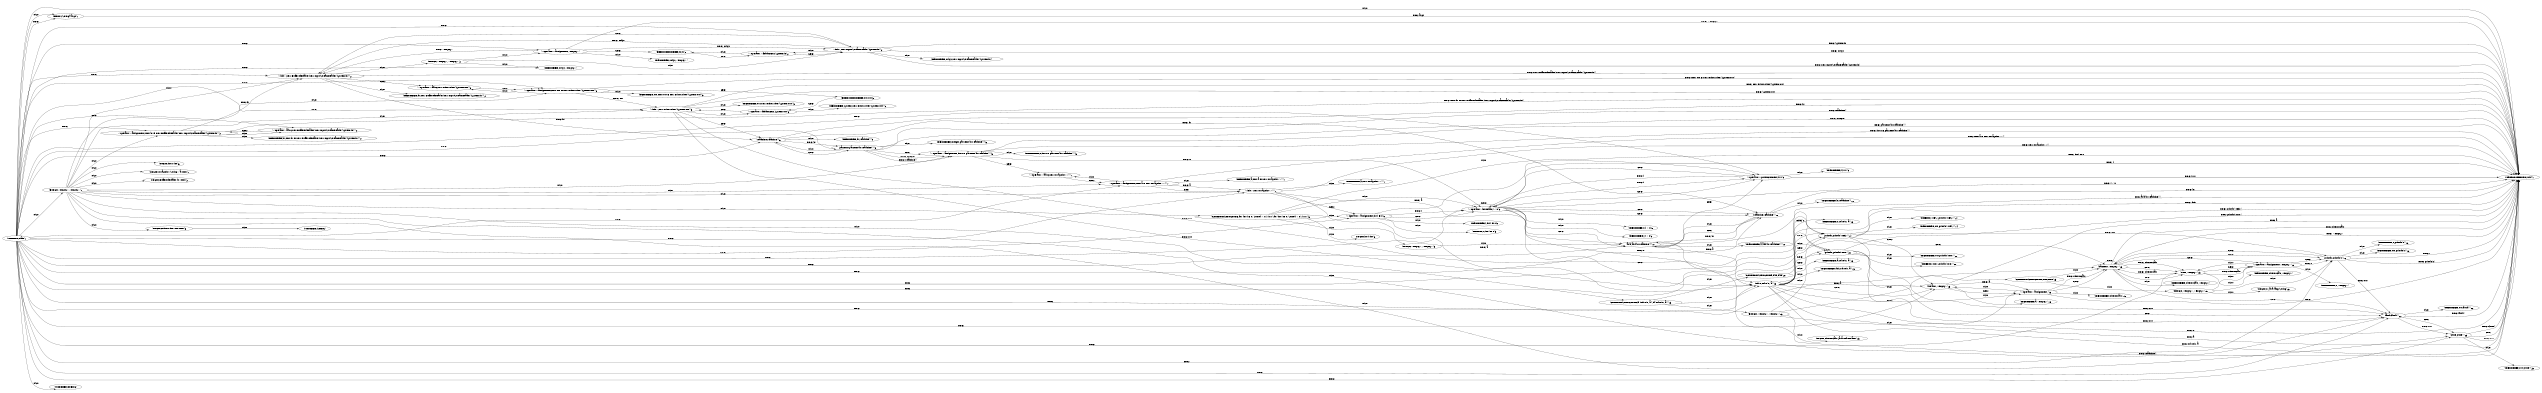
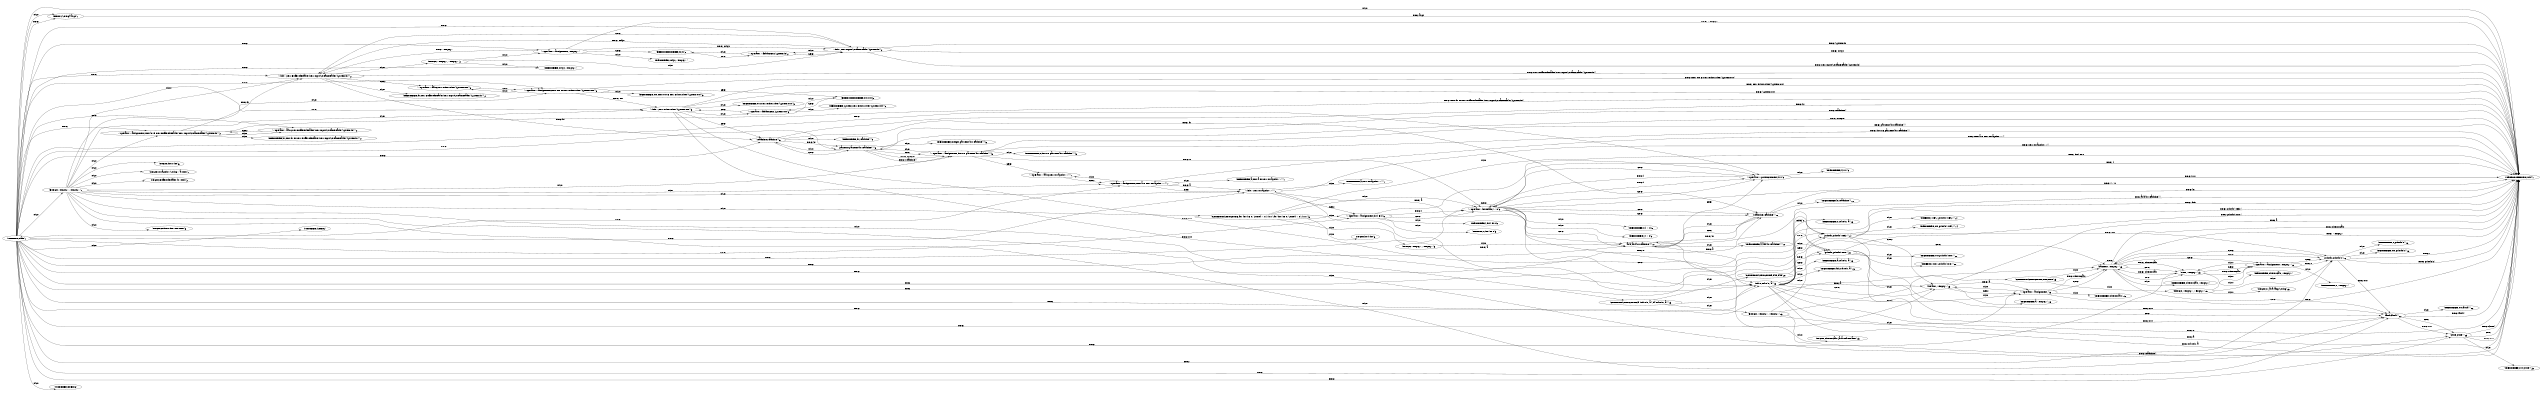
  digraph {
    rankdir=LR
    n1 [label=<(METHOD,main)<SUB>1</SUB>>]
    n2 [label=<(PARAM,String[] args)<SUB>1</SUB>>]
    n3 [label=<(BLOCK,&lt;empty&gt;,&lt;empty&gt;)<SUB>1</SUB>>]
    n4 [label=<(&lt;operator&gt;.assignment,ANY br = new BufferedReader(new InputStreamReader(System.in)))<SUB>2</SUB>>]
    n5 [label=<(&lt;operator&gt;.alloc,new BufferedReader(new InputStreamReader(System.in)))<SUB>2</SUB>>]
    n6 [label=<(&lt;init&gt;,new BufferedReader(new InputStreamReader(System.in)))<SUB>2</SUB>>]
    n7 [label=<(&lt;operator&gt;.assignment,&lt;empty&gt;)>]
    n8 [label=<(&lt;init&gt;,new InputStreamReader(System.in))<SUB>2</SUB>>]
    n9 [label=<(IDENTIFIER,$obj0,&lt;empty&gt;)>]
    n10 [label=<(&lt;operator&gt;.assignment,ANY out = new PrintWriter(System.out))<SUB>3</SUB>>]
    n11 [label=<(&lt;init&gt;,new PrintWriter(System.out))<SUB>3</SUB>>]
    n12 [label=<(parseInt,parseInt(br.readLine()))<SUB>5</SUB>>]
    n13 [label=<(readLine,readLine())<SUB>5</SUB>>]
    n14 [label=<(&lt;operator&gt;.assignment,ANY a = new ArrayList&lt;&gt;())<SUB>7</SUB>>]
    n15 [label=<(&lt;init&gt;,new ArrayList&lt;&gt;())<SUB>7</SUB>>]
    n16 [label=<(&lt;operator&gt;.assignment,int i = 0)<SUB>9</SUB>>]
    n17 [label=<(&lt;operator&gt;.lessThan,i &lt; n)<SUB>9</SUB>>]
    n18 [label=<(&lt;operator&gt;.postIncrement,i++)<SUB>9</SUB>>]
    n19 [label=<(add,add(br.readLine()))<SUB>10</SUB>>]
    n20 [label=<(readLine,readLine())<SUB>10</SUB>>]
    n21 [label=<(solve,solve(n, a))<SUB>13</SUB>>]
    n22 [label=<(println,println(&quot;YES&quot;))<SUB>14</SUB>>]
    n23 [label=<(iterator,&lt;empty&gt;)<SUB>15</SUB>>]
    n24 [label=<(hasNext,&lt;empty&gt;)<SUB>15</SUB>>]
    n25 [label=<(next,&lt;empty&gt;)<SUB>15</SUB>>]
    n26 [label=<(println,println(s))<SUB>16</SUB>>]
    n27 [label=<(println,println(&quot;NO&quot;))<SUB>20</SUB>>]
    n28 [label=<(flush,flush())<SUB>22</SUB>>]
    n29 [label=<(close,close())<SUB>23</SUB>>]
    n30 [label=<(MODIFIER,PUBLIC)>]
    n31 [label=<(MODIFIER,STATIC)>]
    n32 [label=<(METHOD_RETURN,void)<SUB>1</SUB>>]
    n33 [label=<(LOCAL,BufferedReader br: ANY)<SUB>2</SUB>>]
    n34 [label=<(LOCAL,PrintWriter out: ANY)<SUB>3</SUB>>]
    n35 [label=<(LOCAL,int n: int)<SUB>5</SUB>>]
    n36 [label=<(&lt;operator&gt;.assignment,int n = parseInt(br.readLine()))<SUB>5</SUB>>]
    n37 [label=<(LOCAL,ArrayList&lt;String&gt; a: ANY)<SUB>7</SUB>>]
    n38 [label=<(CONTROL_STRUCTURE,for (int i = 0; Some(i &lt; n); i++),for (int i = 0; Some(i &lt; n); i++))<SUB>9</SUB>>]
    n39 [label=<(CONTROL_STRUCTURE,if (solve(n, a)),if (solve(n, a)))<SUB>13</SUB>>]
    n40 [label=<(IDENTIFIER,br,ANY br = new BufferedReader(new InputStreamReader(System.in)))<SUB>2</SUB>>]
    n41 [label=<(IDENTIFIER,br,new BufferedReader(new InputStreamReader(System.in)))<SUB>2</SUB>>]
    n42 [label=<(BLOCK,&lt;empty&gt;,&lt;empty&gt;)<SUB>2</SUB>>]
    n43 [label=<(&lt;operator&gt;.alloc,new PrintWriter(System.out))<SUB>3</SUB>>]
    n44 [label=<(IDENTIFIER,$obj0,&lt;empty&gt;)>]
    n45 [label=<(FIELD_IDENTIFIER,in,in)<SUB>2</SUB>>]
-   n46 [label=<(IDENTIFIER,$obj0,new InputStreamReader(System.in))>]
    n47 [label=<(&lt;operator&gt;.fieldAccess,System.in)<SUB>2</SUB>>]
    n48 [label=<(IDENTIFIER,out,ANY out = new PrintWriter(System.out))<SUB>3</SUB>>]
    n49 [label=<(FIELD_IDENTIFIER,out,out)<SUB>3</SUB>>]
    n50 [label=<(IDENTIFIER,out,new PrintWriter(System.out))<SUB>3</SUB>>]
    n51 [label=<(&lt;operator&gt;.fieldAccess,System.out)<SUB>3</SUB>>]
    n52 [label=<(IDENTIFIER,Integer,parseInt(br.readLine()))<SUB>5</SUB>>]
    n53 [label=<(IDENTIFIER,br,readLine())<SUB>5</SUB>>]
    n54 [label=<(&lt;operator&gt;.alloc,new ArrayList&lt;&gt;())<SUB>7</SUB>>]
    n55 [label=<(IDENTIFIER,a,ANY a = new ArrayList&lt;&gt;())<SUB>7</SUB>>]
    n56 [label=<(IDENTIFIER,a,new ArrayList&lt;&gt;())<SUB>7</SUB>>]
    n57 [label=<(IDENTIFIER,i,int i = 0)<SUB>9</SUB>>]
    n58 [label=<(LITERAL,0,int i = 0)<SUB>9</SUB>>]
    n59 [label=<(IDENTIFIER,i,i &lt; n)<SUB>9</SUB>>]
    n60 [label=<(IDENTIFIER,n,i &lt; n)<SUB>9</SUB>>]
    n61 [label=<(IDENTIFIER,i,i++)<SUB>9</SUB>>]
    n62 [label=<(IDENTIFIER,a,add(br.readLine()))<SUB>10</SUB>>]
    n63 [label=<(IDENTIFIER,br,readLine())<SUB>10</SUB>>]
    n64 [label=<(IDENTIFIER,this,solve(n, a))<SUB>13</SUB>>]
    n65 [label=<(IDENTIFIER,n,solve(n, a))<SUB>13</SUB>>]
    n66 [label=<(IDENTIFIER,a,solve(n, a))<SUB>13</SUB>>]
    n67 [label=<(&lt;operator&gt;.assignment,)<SUB>15</SUB>>]
    n68 [label=<(IDENTIFIER,out,println(&quot;YES&quot;))<SUB>14</SUB>>]
    n69 [label=<(LITERAL,&quot;YES&quot;,println(&quot;YES&quot;))<SUB>14</SUB>>]
    n70 [label=<(IDENTIFIER,a,&lt;empty&gt;)<SUB>15</SUB>>]
    n71 [label=<(IDENTIFIER,$iterLocal0,&lt;empty&gt;)>]
    n72 [label=<(&lt;operator&gt;.assignment,&lt;empty&gt;)<SUB>15</SUB>>]
    n73 [label=<(IDENTIFIER,$iterLocal0,&lt;empty&gt;)>]
    n74 [label=<(IDENTIFIER,out,println(s))<SUB>16</SUB>>]
    n75 [label=<(IDENTIFIER,s,println(s))<SUB>16</SUB>>]
    n76 [label=<(IDENTIFIER,out,println(&quot;NO&quot;))<SUB>20</SUB>>]
    n77 [label=<(LITERAL,&quot;NO&quot;,println(&quot;NO&quot;))<SUB>20</SUB>>]
    n78 [label=<(IDENTIFIER,out,flush())<SUB>22</SUB>>]
    n79 [label=<(IDENTIFIER,out,close())<SUB>23</SUB>>]
    n80 [label=<(IDENTIFIER,n,int n = parseInt(br.readLine()))<SUB>5</SUB>>]
    n81 [label=<(LOCAL,int i: int)<SUB>9</SUB>>]
    n82 [label=<(BLOCK,&lt;empty&gt;,&lt;empty&gt;)<SUB>9</SUB>>]
    n83 [label=<(BLOCK,&lt;empty&gt;,&lt;empty&gt;)<SUB>13</SUB>>]
    n84 [label=<(CONTROL_STRUCTURE,else,else)<SUB>20</SUB>>]
    n85 [label=<(IDENTIFIER,System,new PrintWriter(System.out))<SUB>3</SUB>>]
    n86 [label=<(LOCAL,$iterLocal0: java.util.Iterator)<SUB>15</SUB>>]
    n87 [label=<(CONTROL_STRUCTURE,FOR,FOR)<SUB>15</SUB>>]
    n88 [label=<(IDENTIFIER,$iterLocal0,)<SUB>15</SUB>>]
    n89 [label=<(BLOCK,&lt;empty&gt;,&lt;empty&gt;)<SUB>15</SUB>>]
    n90 [label=<(LOCAL,s: java.lang.String)<SUB>15</SUB>>]
    n91 [label=<(IDENTIFIER,s,&lt;empty&gt;)>]
    n1 -> n2 [label="AST: "]
    n1 -> n2 [label="DDG: "]
    n1 -> n3 [label="AST: "]
    n1 -> n4 [label="DDG: "]
    n1 -> n5 [label="CFG: "]
    n1 -> n6 [label="DDG: "]
    n1 -> n7 [label="DDG: "]
    n1 -> n8 [label="DDG: "]
    n1 -> n9 [label="DDG: "]
    n1 -> n10 [label="DDG: "]
    n1 -> n11 [label="DDG: "]
    n1 -> n12 [label="DDG: "]
    n1 -> n13 [label="DDG: "]
    n1 -> n14 [label="DDG: "]
    n1 -> n15 [label="DDG: "]
    n1 -> n16 [label="DDG: "]
    n1 -> n17 [label="DDG: "]
    n1 -> n18 [label="DDG: "]
    n1 -> n19 [label="DDG: "]
    n1 -> n20 [label="DDG: "]
    n1 -> n21 [label="DDG: "]
    n1 -> n22 [label="DDG: "]
    n1 -> n23 [label="DDG: "]
    n1 -> n24 [label="DDG: "]
    n1 -> n25 [label="DDG: "]
    n1 -> n26 [label="DDG: "]
    n1 -> n27 [label="DDG: "]
    n1 -> n28 [label="DDG: "]
    n1 -> n29 [label="DDG: "]
    n1 -> n30 [label="AST: "]
-   n34 -> n31 [label="AST: "]
+   n1 -> n31 [label="AST: "]
    n1 -> n32 [label="AST: "]
    n2 -> n32 [label="DDG: args"]
    n3 -> n4 [label="AST: "]
    n3 -> n6 [label="AST: "]
    n3 -> n10 [label="AST: "]
    n3 -> n11 [label="AST: "]
    n3 -> n14 [label="AST: "]
    n3 -> n15 [label="AST: "]
    n3 -> n28 [label="AST: "]
    n3 -> n29 [label="AST: "]
    n3 -> n33 [label="AST: "]
    n3 -> n34 [label="AST: "]
    n3 -> n35 [label="AST: "]
    n3 -> n36 [label="AST: "]
    n3 -> n37 [label="AST: "]
    n3 -> n38 [label="AST: "]
    n3 -> n39 [label="AST: "]
    n4 -> n5 [label="AST: "]
    n4 -> n6 [label="DDG: br"]
    n4 -> n32 [label="DDG: ANY br = new BufferedReader(new InputStreamReader(System.in))"]
    n4 -> n40 [label="AST: "]
    n5 -> n4 [label="CFG: "]
    n6 -> n13 [label="DDG: br"]
    n6 -> n32 [label="DDG: new BufferedReader(new InputStreamReader(System.in))"]
    n6 -> n41 [label="AST: "]
    n6 -> n42 [label="AST: "]
    n6 -> n43 [label="CFG: "]
    n7 -> n6 [label="DDG: &lt;empty&gt;"]
    n7 -> n8 [label="DDG: $obj0"]
    n7 -> n32 [label="DDG: &lt;empty&gt;"]
    n7 -> n44 [label="AST: "]
    n7 -> n45 [label="CFG: "]
    n8 -> n6 [label="CFG: "]
    n8 -> n6 [label="DDG: $obj0"]
    n8 -> n32 [label="DDG: $obj0"]
    n8 -> n32 [label="DDG: System.in"]
    n8 -> n32 [label="DDG: new InputStreamReader(System.in)"]
-   n8 -> n46 [label="AST: "]
    n8 -> n47 [label="AST: "]
    n10 -> n11 [label="DDG: out"]
    n10 -> n32 [label="DDG: ANY out = new PrintWriter(System.out)"]
    n10 -> n43 [label="AST: "]
    n10 -> n48 [label="AST: "]
    n10 -> n49 [label="CFG: "]
    n11 -> n13 [label="CFG: "]
    n11 -> n22 [label="DDG: out"]
    n11 -> n27 [label="DDG: out"]
    n11 -> n32 [label="DDG: System.out"]
    n11 -> n32 [label="DDG: new PrintWriter(System.out)"]
    n11 -> n50 [label="AST: "]
    n11 -> n51 [label="AST: "]
    n12 -> n13 [label="AST: "]
    n12 -> n32 [label="DDG: readLine()"]
    n12 -> n32 [label="DDG: Integer"]
    n12 -> n36 [label="CFG: "]
    n12 -> n36 [label="DDG: Integer"]
    n12 -> n36 [label="DDG: readLine()"]
    n12 -> n52 [label="AST: "]
    n13 -> n12 [label="CFG: "]
    n13 -> n12 [label="DDG: br"]
    n13 -> n20 [label="DDG: br"]
    n13 -> n32 [label="DDG: br"]
    n13 -> n53 [label="AST: "]
    n14 -> n15 [label="CFG: "]
    n14 -> n15 [label="DDG: a"]
    n14 -> n32 [label="DDG: ANY a = new ArrayList&lt;&gt;()"]
    n14 -> n54 [label="AST: "]
    n14 -> n55 [label="AST: "]
    n15 -> n16 [label="CFG: "]
    n15 -> n19 [label="DDG: a"]
    n15 -> n21 [label="DDG: a"]
    n15 -> n32 [label="DDG: new ArrayList&lt;&gt;()"]
    n15 -> n56 [label="AST: "]
    n16 -> n17 [label="CFG: "]
    n16 -> n17 [label="DDG: i"]
    n16 -> n32 [label="DDG: int i = 0"]
    n16 -> n57 [label="AST: "]
    n16 -> n58 [label="AST: "]
    n17 -> n17 [label="CDG: "]
    n17 -> n18 [label="DDG: i"]
    n17 -> n18 [label="CDG: "]
    n17 -> n19 [label="CDG: "]
    n17 -> n20 [label="CFG: "]
    n17 -> n20 [label="CDG: "]
    n17 -> n21 [label="CFG: "]
    n17 -> n21 [label="DDG: n"]
    n17 -> n32 [label="DDG: i"]
    n17 -> n32 [label="DDG: i &lt; n"]
    n17 -> n59 [label="AST: "]
    n17 -> n60 [label="AST: "]
    n18 -> n17 [label="CFG: "]
    n18 -> n17 [label="DDG: i"]
    n18 -> n32 [label="DDG: i++"]
    n18 -> n61 [label="AST: "]
    n19 -> n18 [label="CFG: "]
    n19 -> n20 [label="AST: "]
    n19 -> n21 [label="DDG: a"]
    n19 -> n32 [label="DDG: readLine()"]
    n19 -> n32 [label="DDG: add(br.readLine())"]
    n19 -> n62 [label="AST: "]
    n20 -> n19 [label="CFG: "]
    n20 -> n19 [label="DDG: br"]
    n20 -> n32 [label="DDG: br"]
    n20 -> n63 [label="AST: "]
    n21 -> n22 [label="CFG: "]
    n21 -> n22 [label="CDG: "]
    n21 -> n23 [label="DDG: a"]
    n21 -> n23 [label="CDG: "]
    n21 -> n24 [label="CDG: "]
    n21 -> n27 [label="CFG: "]
    n21 -> n27 [label="CDG: "]
    n21 -> n32 [label="DDG: n"]
    n21 -> n32 [label="DDG: a"]
    n21 -> n32 [label="DDG: solve(n, a)"]
    n21 -> n32 [label="DDG: this"]
    n21 -> n64 [label="AST: "]
    n21 -> n65 [label="DDG: s"]
    n21 -> n66 [label="AST: "]
    n21 -> n67 [label="CDG: "]
    n22 -> n23 [label="CFG: "]
    n22 -> n26 [label="DDG: out"]
    n22 -> n28 [label="DDG: out"]
    n22 -> n32 [label="DDG: println(&quot;YES&quot;)"]
    n22 -> n68 [label="AST: "]
    n22 -> n69 [label="AST: "]
    n23 -> n32 [label="DDG: a"]
    n23 -> n67 [label="CFG: "]
    n23 -> n67 [label="DDG: a"]
    n23 -> n70 [label="AST: "]
    n24 -> n24 [label="CDG: "]
    n24 -> n25 [label="CFG: "]
    n24 -> n25 [label="DDG: $iterLocal0"]
    n24 -> n25 [label="CDG: "]
    n24 -> n26 [label="CDG: "]
    n24 -> n28 [label="CFG: "]
    n24 -> n32 [label="DDG: $iterLocal0"]
    n24 -> n32 [label="DDG: &lt;empty&gt;"]
    n24 -> n71 [label="AST: "]
    n24 -> n72 [label="CDG: "]
    n25 -> n24 [label="DDG: $iterLocal0"]
    n25 -> n72 [label="CFG: "]
    n25 -> n72 [label="DDG: $iterLocal0"]
    n25 -> n73 [label="AST: "]
    n26 -> n24 [label="CFG: "]
    n26 -> n28 [label="DDG: out"]
    n26 -> n32 [label="DDG: s"]
    n26 -> n32 [label="DDG: println(s)"]
    n26 -> n74 [label="AST: "]
    n26 -> n75 [label="AST: "]
    n27 -> n28 [label="CFG: "]
    n27 -> n28 [label="DDG: out"]
    n27 -> n32 [label="DDG: println(&quot;NO&quot;)"]
    n27 -> n76 [label="AST: "]
    n27 -> n77 [label="AST: "]
    n28 -> n29 [label="CFG: "]
    n28 -> n29 [label="DDG: out"]
    n28 -> n32 [label="DDG: flush()"]
    n28 -> n78 [label="AST: "]
    n29 -> n32 [label="CFG: "]
    n29 -> n32 [label="DDG: out"]
    n29 -> n32 [label="DDG: close()"]
    n29 -> n79 [label="AST: "]
+   n36 -> n12 [label="AST: "]
    n36 -> n17 [label="DDG: n"]
    n36 -> n32 [label="DDG: parseInt(br.readLine())"]
    n36 -> n32 [label="DDG: int n = parseInt(br.readLine())"]
    n36 -> n54 [label="CFG: "]
    n36 -> n80 [label="AST: "]
    n38 -> n16 [label="AST: "]
    n38 -> n17 [label="AST: "]
    n38 -> n18 [label="AST: "]
    n38 -> n81 [label="AST: "]
    n38 -> n82 [label="AST: "]
    n39 -> n21 [label="AST: "]
    n39 -> n83 [label="AST: "]
    n39 -> n84 [label="AST: "]
    n42 -> n7 [label="AST: "]
    n42 -> n8 [label="AST: "]
    n42 -> n9 [label="AST: "]
    n43 -> n10 [label="CFG: "]
    n45 -> n47 [label="CFG: "]
    n47 -> n8 [label="CFG: "]
    n47 -> n45 [label="AST: "]
    n49 -> n51 [label="CFG: "]
    n51 -> n11 [label="CFG: "]
+   n51 -> n49 [label="AST: "]
    n51 -> n85 [label="AST: "]
    n54 -> n14 [label="CFG: "]
    n67 -> n23 [label="AST: "]
    n67 -> n24 [label="CFG: "]
    n67 -> n24 [label="DDG: $iterLocal0"]
    n67 -> n32 [label="DDG: "]
    n67 -> n88 [label="AST: "]
    n72 -> n25 [label="AST: "]
    n72 -> n26 [label="CFG: "]
    n72 -> n26 [label="DDG: s"]
    n72 -> n91 [label="AST: "]
    n82 -> n19 [label="AST: "]
    n83 -> n22 [label="AST: "]
    n83 -> n67 [label="AST: "]
    n83 -> n86 [label="AST: "]
    n83 -> n87 [label="AST: "]
    n84 -> n27 [label="AST: "]
    n87 -> n24 [label="AST: "]
    n87 -> n89 [label="AST: "]
    n89 -> n26 [label="AST: "]
    n89 -> n72 [label="AST: "]
    n89 -> n90 [label="AST: "]
  }
